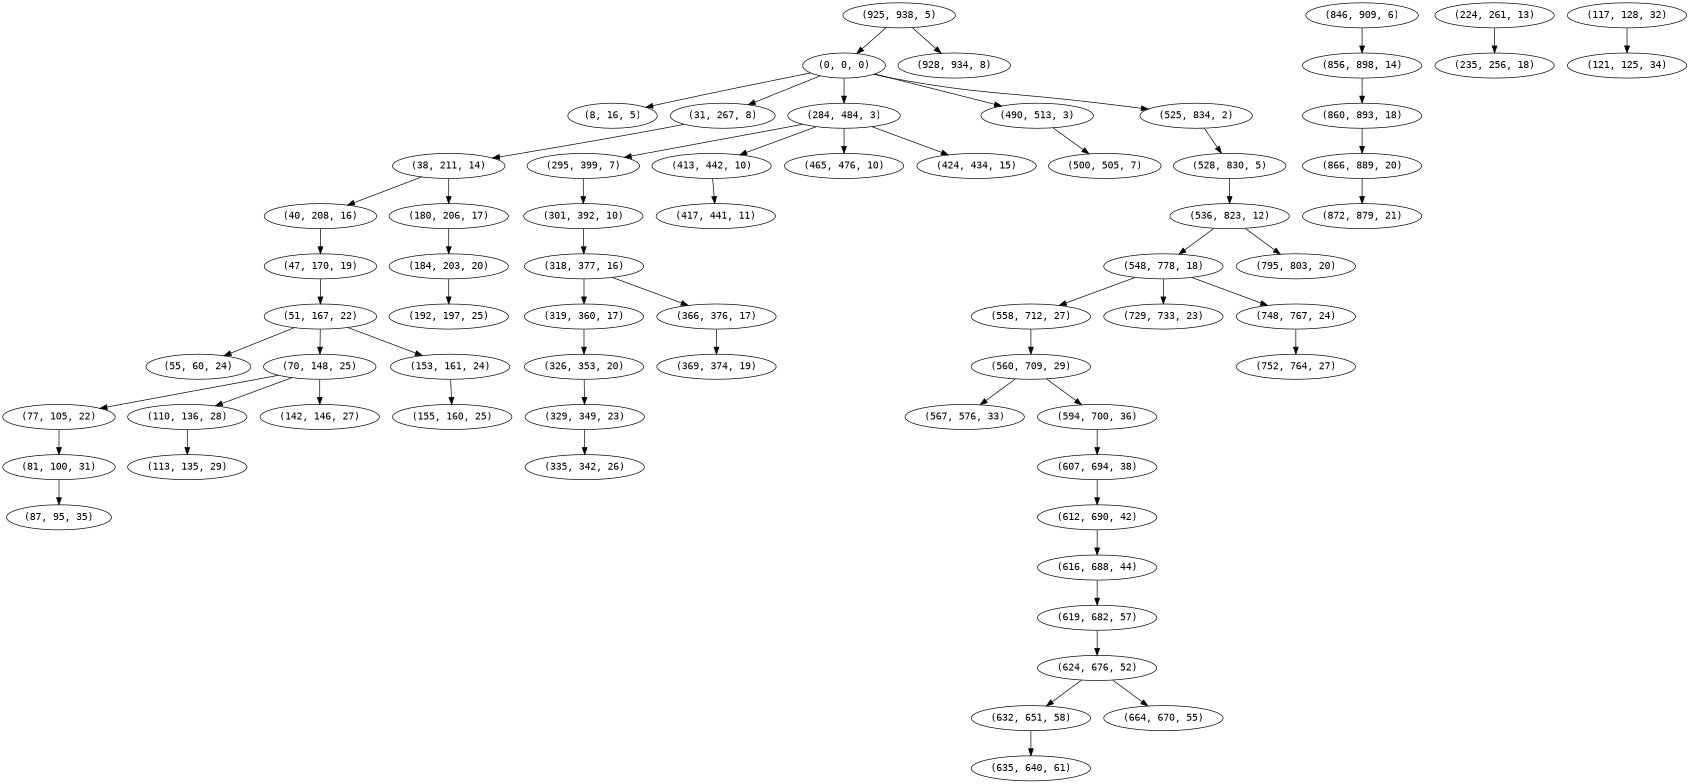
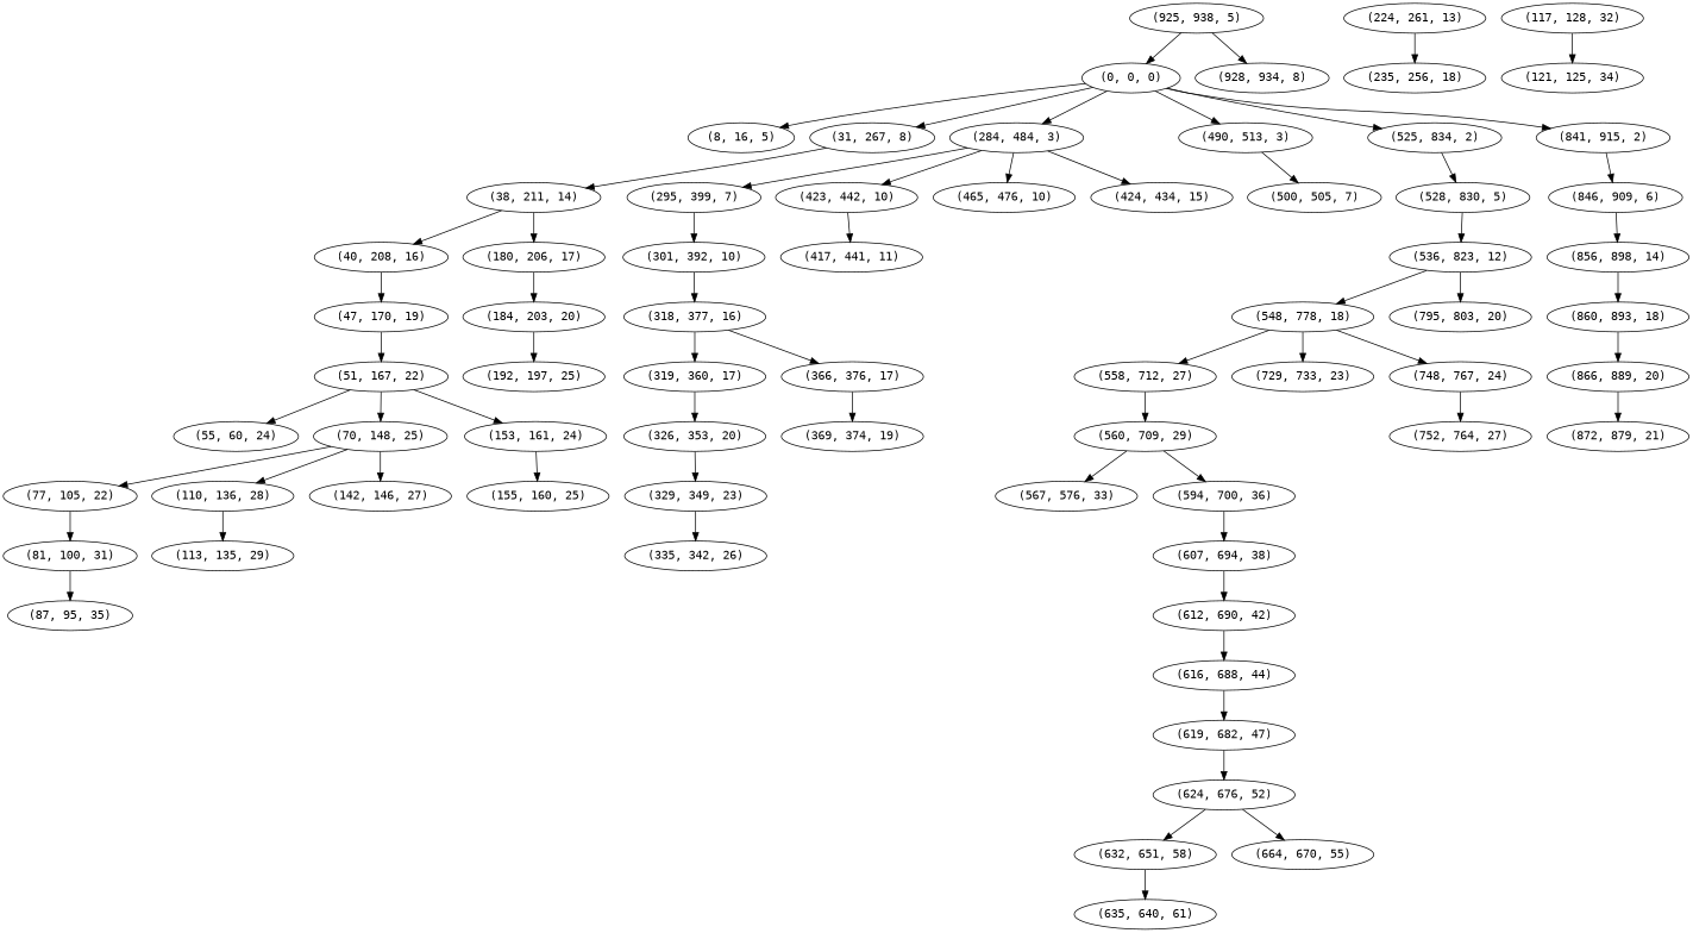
  digraph {
    fontname="DejaVu Sans Mono"
    node [fontname="DejaVu Sans Mono"]
    edge [fontname="DejaVu Sans Mono"]
    "(0, 0, 0)"
    "(8, 16, 5)"
    "(31, 267, 8)"
    "(284, 484, 3)"
    "(490, 513, 3)"
    "(525, 834, 2)"
+   "(841, 915, 2)"
    "(38, 211, 14)"
    "(295, 399, 7)"
-   "(413, 442, 10)"
+   "(413, 442, 10)" [label="(423, 442, 10)"]
    "(465, 476, 10)"
    "(424, 434, 15)"
    "(500, 505, 7)"
    "(528, 830, 5)"
    "(846, 909, 6)"
    "(925, 938, 5)"
    "(928, 934, 8)"
    "(40, 208, 16)"
    "(180, 206, 17)"
    "(224, 261, 13)"
    "(235, 256, 18)"
    "(47, 170, 19)"
    "(51, 167, 22)"
    "(184, 203, 20)"
    "(55, 60, 24)"
    "(70, 148, 25)"
    "(153, 161, 24)"
    n28 [label="(77, 105, 22)"]
    "(110, 136, 28)"
    "(142, 146, 27)"
    "(155, 160, 25)"
    "(81, 100, 31)"
    "(113, 135, 29)"
    "(87, 95, 35)"
    "(117, 128, 32)"
    "(121, 125, 34)"
    "(192, 197, 25)"
    "(301, 392, 10)"
    "(417, 441, 11)"
    "(318, 377, 16)"
    "(319, 360, 17)"
    "(366, 376, 17)"
    "(326, 353, 20)"
    "(369, 374, 19)"
    "(329, 349, 23)"
    "(335, 342, 26)"
    "(536, 823, 12)"
    "(548, 778, 18)"
    "(795, 803, 20)"
    "(558, 712, 27)"
    "(729, 733, 23)"
    "(748, 767, 24)"
    "(560, 709, 29)"
    "(752, 764, 27)"
    "(567, 576, 33)"
    "(594, 700, 36)"
    "(607, 694, 38)"
    "(612, 690, 42)"
    "(616, 688, 44)"
-   "(619, 682, 47)" [label="(619, 682, 57)"]
+   "(619, 682, 47)"
    "(624, 676, 52)"
    "(632, 651, 58)"
    "(664, 670, 55)"
    "(635, 640, 61)"
    "(856, 898, 14)"
    "(860, 893, 18)"
    "(866, 889, 20)"
    "(872, 879, 21)"
    "(0, 0, 0)" -> "(8, 16, 5)"
    "(0, 0, 0)" -> "(31, 267, 8)"
    "(0, 0, 0)" -> "(284, 484, 3)"
    "(0, 0, 0)" -> "(490, 513, 3)"
    "(0, 0, 0)" -> "(525, 834, 2)"
+   "(0, 0, 0)" -> "(841, 915, 2)"
    "(31, 267, 8)" -> "(38, 211, 14)"
    "(284, 484, 3)" -> "(295, 399, 7)"
    "(284, 484, 3)" -> "(413, 442, 10)"
    "(284, 484, 3)" -> "(465, 476, 10)"
    "(284, 484, 3)" -> "(424, 434, 15)"
    "(490, 513, 3)" -> "(500, 505, 7)"
    "(525, 834, 2)" -> "(528, 830, 5)"
+   "(841, 915, 2)" -> "(846, 909, 6)"
    "(38, 211, 14)" -> "(40, 208, 16)"
    "(38, 211, 14)" -> "(180, 206, 17)"
    "(295, 399, 7)" -> "(301, 392, 10)"
    "(413, 442, 10)" -> "(417, 441, 11)"
    "(528, 830, 5)" -> "(536, 823, 12)"
    "(846, 909, 6)" -> "(856, 898, 14)"
    "(925, 938, 5)" -> "(0, 0, 0)"
    "(925, 938, 5)" -> "(928, 934, 8)"
    "(40, 208, 16)" -> "(47, 170, 19)"
    "(180, 206, 17)" -> "(184, 203, 20)"
    "(224, 261, 13)" -> "(235, 256, 18)"
    "(47, 170, 19)" -> "(51, 167, 22)"
    "(51, 167, 22)" -> "(55, 60, 24)"
    "(51, 167, 22)" -> "(70, 148, 25)"
    "(51, 167, 22)" -> "(153, 161, 24)"
    "(184, 203, 20)" -> "(192, 197, 25)"
    "(70, 148, 25)" -> n28
    "(70, 148, 25)" -> "(110, 136, 28)"
    "(70, 148, 25)" -> "(142, 146, 27)"
    "(153, 161, 24)" -> "(155, 160, 25)"
    n28 -> "(81, 100, 31)"
    "(110, 136, 28)" -> "(113, 135, 29)"
    "(81, 100, 31)" -> "(87, 95, 35)"
    "(117, 128, 32)" -> "(121, 125, 34)"
    "(301, 392, 10)" -> "(318, 377, 16)"
    "(318, 377, 16)" -> "(319, 360, 17)"
    "(318, 377, 16)" -> "(366, 376, 17)"
    "(319, 360, 17)" -> "(326, 353, 20)"
    "(366, 376, 17)" -> "(369, 374, 19)"
    "(326, 353, 20)" -> "(329, 349, 23)"
    "(329, 349, 23)" -> "(335, 342, 26)"
    "(536, 823, 12)" -> "(548, 778, 18)"
    "(536, 823, 12)" -> "(795, 803, 20)"
    "(548, 778, 18)" -> "(558, 712, 27)"
    "(548, 778, 18)" -> "(729, 733, 23)"
    "(548, 778, 18)" -> "(748, 767, 24)"
    "(558, 712, 27)" -> "(560, 709, 29)"
    "(748, 767, 24)" -> "(752, 764, 27)"
    "(560, 709, 29)" -> "(567, 576, 33)"
    "(560, 709, 29)" -> "(594, 700, 36)"
    "(594, 700, 36)" -> "(607, 694, 38)"
    "(607, 694, 38)" -> "(612, 690, 42)"
    "(612, 690, 42)" -> "(616, 688, 44)"
    "(616, 688, 44)" -> "(619, 682, 47)"
    "(619, 682, 47)" -> "(624, 676, 52)"
    "(624, 676, 52)" -> "(632, 651, 58)"
    "(624, 676, 52)" -> "(664, 670, 55)"
    "(632, 651, 58)" -> "(635, 640, 61)"
    "(856, 898, 14)" -> "(860, 893, 18)"
    "(860, 893, 18)" -> "(866, 889, 20)"
    "(866, 889, 20)" -> "(872, 879, 21)"
  }
